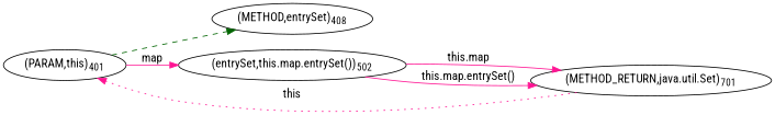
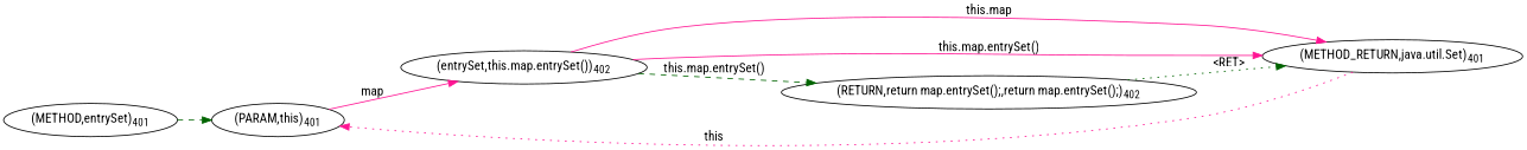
  digraph {
    fontname="Roboto Condensed"
    rankdir=LR
    node [fontname="Roboto Condensed"]
    edge [color=deeppink fontname="Roboto Condensed" style=solid]
-   n1 [label=<(METHOD,entrySet)<SUB>408</SUB>>]
+   n1 [label=<(METHOD,entrySet)<SUB>401</SUB>>]
    n2 [label=<(PARAM,this)<SUB>401</SUB>>]
-   n3 [label=<(entrySet,this.map.entrySet())<SUB>502</SUB>>]
-   n4 [label=<(METHOD_RETURN,java.util.Set)<SUB>701</SUB>>]
-   n2 -> n1 [color=darkgreen style=dashed]
+   n3 [label=<(entrySet,this.map.entrySet())<SUB>402</SUB>>]
+   n4 [label=<(METHOD_RETURN,java.util.Set)<SUB>401</SUB>>]
+   n5 [label=<(RETURN,return map.entrySet();,return map.entrySet();)<SUB>402</SUB>>]
+   n1 -> n2 [color=darkgreen style=dashed]
    n2 -> n3 [label=map]
    n3 -> n4 [label="this.map"]
    n3 -> n4 [label="this.map.entrySet()"]
+   n3 -> n5 [color=darkgreen label="this.map.entrySet()" style=dashed]
    n4 -> n2 [label=this style=dotted]
+   n5 -> n4 [color=darkgreen label="&lt;RET&gt;" style=dotted]
  }
